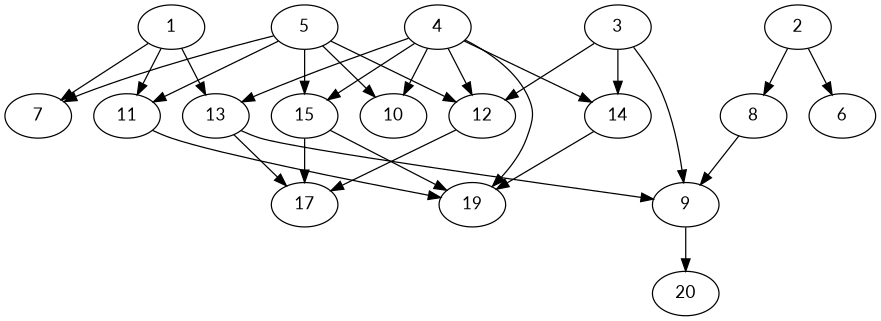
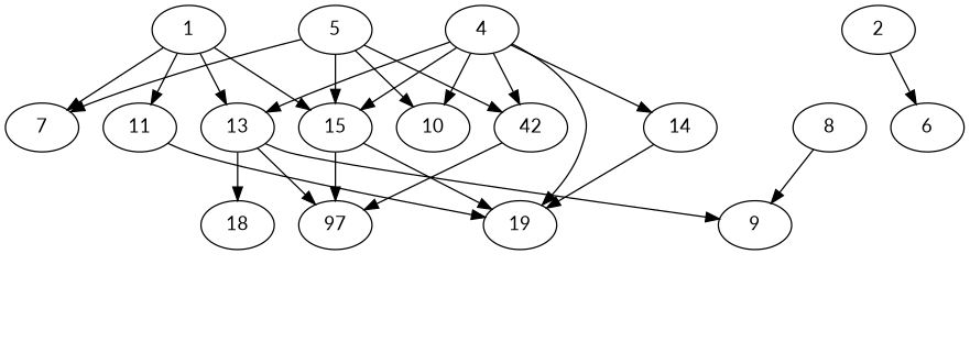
  digraph {
    fontname=Lato
    node [alpha=0.03 fontname=Lato]
    edge [fontname=Lato]
    1 [alpha=0.19 expect_size=41250816]
    7 [alpha=0.01 expect_size=27868160]
    11 [alpha=0.16 expect_size=24953856]
    13 [alpha=0.05 expect_size=9477120]
    15 [alpha=0.02 expect_size=23260160]
    19 [alpha=0.14 expect_size=5260288]
-   17 [alpha=0.16 expect_size=25006080]
+   18 [alpha=0.04 expect_size=28500992]
+   17 [alpha=0.16 expect_size=25006080 label=97]
    9 [alpha=0.07 expect_size=20690944]
    14 [alpha=0.08 expect_size=16875520]
-   20 [alpha=0.08 expect_size=21937152]
    2 [alpha=0.14 expect_size=33867776]
    6 [alpha=0.10 expect_size=18652160]
    8 [alpha=0.10 expect_size=20163584]
-   3 [expect_size=40201216]
-   12 [alpha=0.07 expect_size=23550976]
+   12 [alpha=0.07 expect_size=23550976 label=42]
    4 [expect_size=26815488]
    10 [expect_size=42216448]
    5 [alpha=0.11 expect_size=11757568]
    1 -> 7
    1 -> 11
    1 -> 13
+   1 -> 15
    11 -> 19
+   13 -> 18
    13 -> 17
    13 -> 9
    15 -> 19
    15 -> 17
-   9 -> 20
    14 -> 19
    2 -> 6
-   2 -> 8
    8 -> 9
-   3 -> 9
-   3 -> 14
-   3 -> 12
    12 -> 17
    4 -> 13
    4 -> 15
    4 -> 19
    4 -> 14
    4 -> 12
    4 -> 10
    5 -> 7
-   5 -> 11
    5 -> 15
    5 -> 12
    5 -> 10
  }
